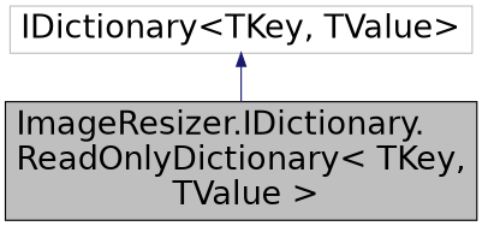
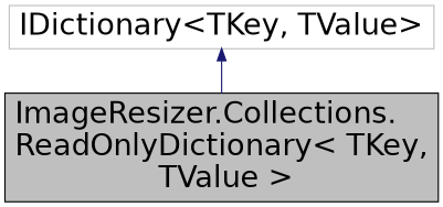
  digraph {
    node [fontname=Helvetica fontsize=24 shape=record style=filled]
-   n1 [color=black fillcolor=grey75 fontcolor=black height=0.2 label="ImageResizer.IDictionary.\lReadOnlyDictionary\< TKey,\l TValue \>" width=0.4]
+   n1 [color=black fillcolor=grey75 fontcolor=black height=0.2 label="ImageResizer.Collections.\lReadOnlyDictionary\< TKey,\l TValue \>" width=0.4]
    n2 [color=grey75 fillcolor=white height=0.2 label="IDictionary\<TKey, TValue\>" width=0.4]
    n2 -> n1 [color=midnightblue dir=back fontname=Helvetica fontsize=24 labelfontname=Helvetica labelfontsize=24 style=solid]
  }
